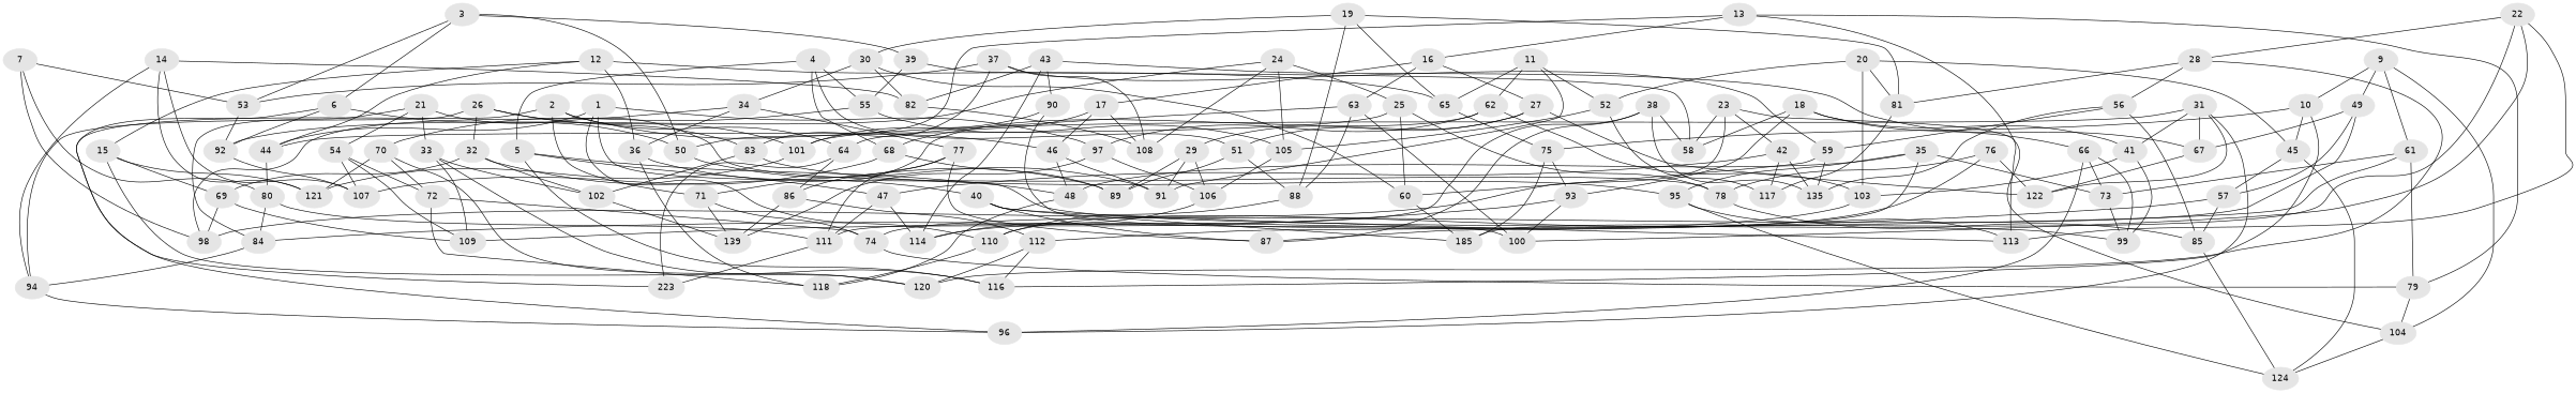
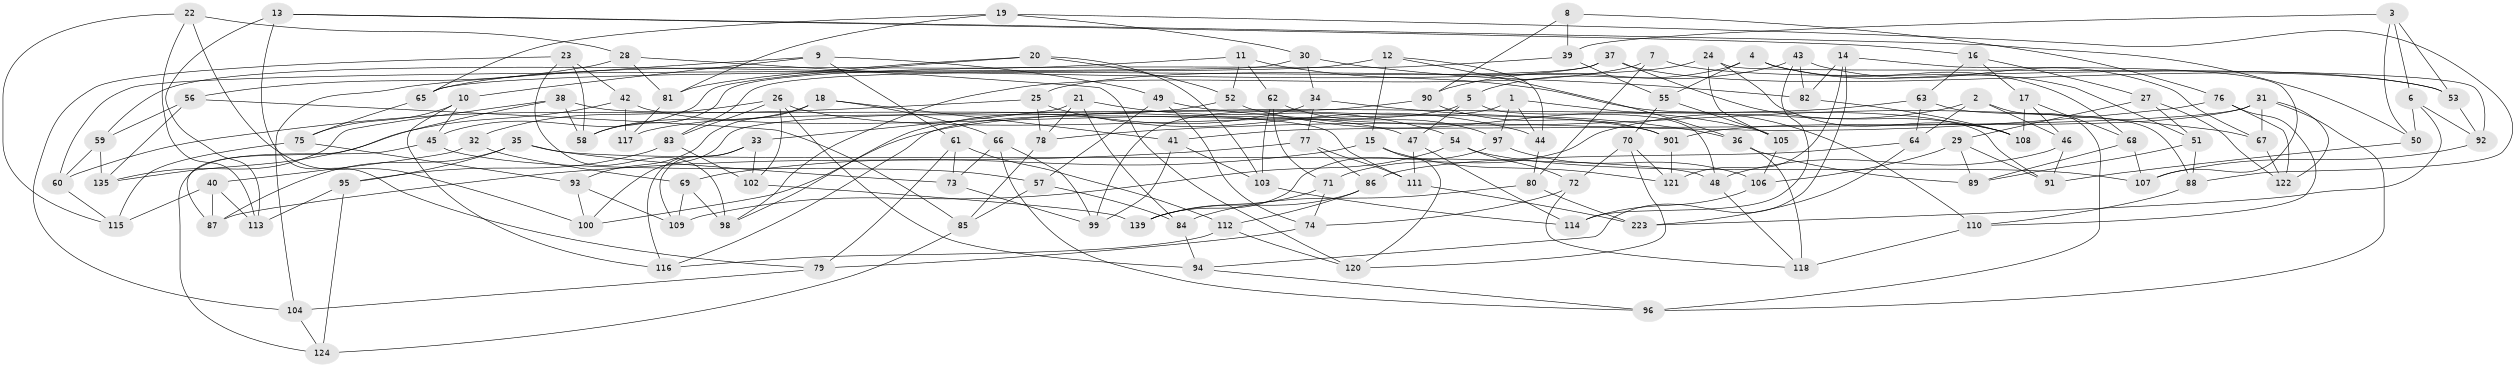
  graph {
    fontname="DejaVu Sans"
    node [color=gray90 fontname="DejaVu Sans" style=filled]
    edge [fontname="DejaVu Sans"]
    1
    44
    97
    99
    110
    80
    106
    n8 [label=139]
    118
    2
    46
    64
    71
    96
    48
    91
    n17 [label=223]
    86
    74
    3
    6
    39
    50
    53
    92
    55
    58
    4
    5
    51
    68
    47
    116
    88
    89
    105
    70
    107
    111
    114
    7
    98
    84
+   8
    76
    90
    41
    103
    78
    122
    100
-   101
+   101 [label=901]
    9
    10
    49
    61
    104
    45
    75
    67
    57
    79
    73
    112
    124
    93
-   115 [label=185]
+   115
    11
    52
    62
    65
    117
    12
    15
    36
    121
    69
    120
    13
    16
    113
    17
    27
    63
    14
    82
    94
    108
    109
    29
    18
    66
    19
    30
    81
    60
    34
    20
    21
    33
    54
    102
    72
    85
    22
    28
    56
    23
    42
    n110 [label=135]
    24
    25
    26
    32
    83
    40
    95
    59
    77
    31
    87
    35
    37
    38
    43
    1 -- 44
    1 -- 97
    1 -- 99
    1 -- 110
    44 -- 80
    97 -- 106
    97 -- n8
    110 -- 118
-   80 -- 111
+   80 -- n17
    80 -- 84
    106 -- 114
    2 -- 46
    2 -- 64
    2 -- 71
    2 -- 96
    46 -- 48
    46 -- 91
    64 -- n17
    64 -- 86
    71 -- n8
    71 -- 74
    48 -- 118
    86 -- n8
    86 -- 112
    74 -- 79
    3 -- 6
    3 -- 39
    3 -- 50
    3 -- 53
    6 -- n17
    6 -- 50
    6 -- 92
    39 -- 55
    39 -- 58
    50 -- 91
    53 -- 92
    92 -- 107
    55 -- 105
    55 -- 70
    4 -- 55
    4 -- 5
    4 -- 51
    4 -- 68
    5 -- 48
    5 -- 47
    5 -- 116
    51 -- 88
    51 -- 89
    68 -- 89
    68 -- 107
    47 -- 111
    47 -- 114
    88 -- 110
    105 -- 106
    70 -- 121
    70 -- 120
    70 -- 72
    111 -- n17
    7 -- 80
    7 -- 53
    7 -- 98
    84 -- 94
+   8 -- 39
+   8 -- 76
+   8 -- 90
    76 -- 110
    76 -- 78
    76 -- 122
    90 -- 100
    90 -- 101
    41 -- 99
    41 -- 103
    103 -- 114
    78 -- 85
    101 -- 121
    9 -- 10
    9 -- 49
    9 -- 61
    9 -- 104
    10 -- 116
    10 -- 45
    10 -- 75
    49 -- 74
    49 -- 67
    49 -- 57
    61 -- 79
    61 -- 73
    61 -- 112
    104 -- 124
    45 -- 57
    45 -- 124
    75 -- 93
    75 -- 115
    67 -- 122
    57 -- 84
    57 -- 85
    79 -- 104
    73 -- 99
    112 -- 116
    112 -- 120
    93 -- 100
    93 -- 109
    11 -- 91
    11 -- 52
    11 -- 62
    11 -- 65
    52 -- 105
    52 -- 117
    62 -- 97
    62 -- 71
    62 -- 103
    65 -- 75
    12 -- 44
    12 -- 65
    12 -- 15
    12 -- 36
    15 -- 121
    15 -- 69
    15 -- 120
    36 -- 118
    36 -- 89
    69 -- 98
    69 -- 109
    13 -- 50
    13 -- 79
    13 -- 16
    13 -- 113
    16 -- 17
    16 -- 27
    16 -- 63
    17 -- 46
    17 -- 68
    17 -- 108
    27 -- 51
    27 -- 122
    27 -- 29
    63 -- 64
    63 -- 88
    63 -- 100
    14 -- 107
    14 -- 121
    14 -- 82
    14 -- 94
    82 -- 108
    94 -- 96
    29 -- 106
    29 -- 91
    29 -- 89
    18 -- 58
    18 -- 41
    18 -- 93
    18 -- 66
    66 -- 99
    66 -- 96
    66 -- 73
    19 -- 88
    19 -- 65
    19 -- 30
    19 -- 81
    30 -- 82
    30 -- 60
    30 -- 34
    81 -- 117
    60 -- 115
    34 -- 98
    34 -- 36
    34 -- 77
    20 -- 103
    20 -- 45
    20 -- 52
    20 -- 81
    21 -- 84
    21 -- 78
    21 -- 33
    21 -- 54
    33 -- 116
    33 -- 109
    33 -- 102
    54 -- 107
    54 -- 109
    54 -- 72
    102 -- n8
    72 -- 118
    72 -- 74
    85 -- 124
    22 -- 100
    22 -- 115
    22 -- 113
    22 -- 28
    28 -- 120
    28 -- 81
    28 -- 56
    56 -- 85
    56 -- n110
    56 -- 59
    23 -- 58
    23 -- 98
    23 -- 104
    23 -- 42
    42 -- 47
    42 -- 117
    42 -- n110
    24 -- 92
    24 -- 105
    24 -- 108
    24 -- 25
    25 -- 44
    25 -- 78
    25 -- 60
    26 -- 101
    26 -- 94
    26 -- 32
    26 -- 83
    32 -- 69
-   32 -- 102
+   26 -- 102
    32 -- 40
    83 -- 102
    83 -- 95
    40 -- 115
    40 -- 113
    40 -- 87
    95 -- 124
    95 -- 113
    59 -- 60
    59 -- n110
    77 -- 86
    77 -- 111
    77 -- 87
    31 -- 96
    31 -- 41
    31 -- 122
    31 -- 101
    31 -- 67
    35 -- 48
    35 -- 73
    35 -- 95
    35 -- 87
    37 -- 53
    37 -- 108
    37 -- 83
    37 -- 59
    38 -- 58
    38 -- 111
    38 -- n110
    38 -- 87
    43 -- 114
    43 -- 90
    43 -- 67
    43 -- 82
  }
